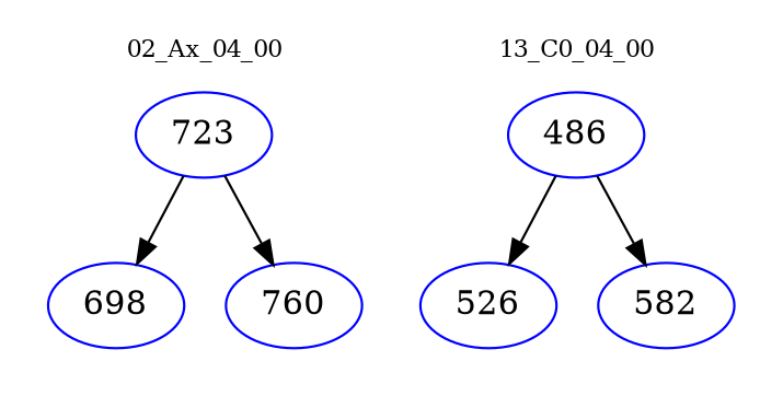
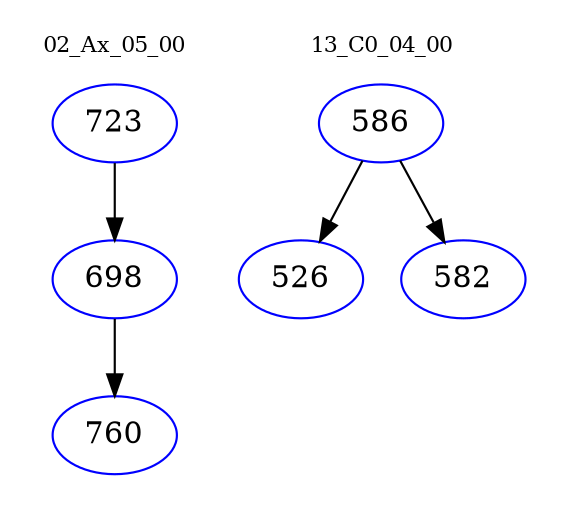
  digraph {
    node [color=blue]
    edge [color=black]
    n1 [label=723]
    n2 [label=698]
    n3 [label=760]
-   n4 [label=486]
+   n4 [label=586]
    n5 [label=526]
    n6 [label=582]
    subgraph cluster_1 {
      color=white
      fontsize=10
-     label="02_Ax_04_00"
+     label="02_Ax_05_00"
      n1
      n2
      n3
    }
    subgraph cluster_2 {
      color=white
      fontsize=10
      label="13_C0_04_00"
      n4
      n5
      n6
    }
    n1 -> n2
-   n1 -> n3
+   n2 -> n3
    n4 -> n5
    n4 -> n6
  }
